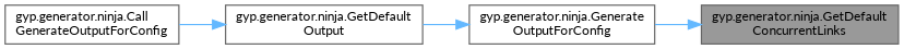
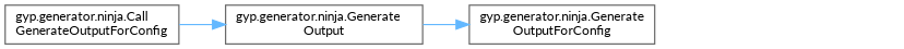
  digraph {
    fontname=Lato
    rankdir=RL
    node [color=grey40 fillcolor=white fontname=Lato fontsize=10 shape=box style=filled]
    edge [color=steelblue1 dir=back fontname=Lato fontsize=10 labelfontname=Helvetica labelfontsize=10 style=solid]
-   n1 [color=gray40 fillcolor=grey60 fontcolor=black height=0.2 label="gyp.generator.ninja.GetDefault\lConcurrentLinks" width=0.4]
    n2 [height=0.2 label="gyp.generator.ninja.Generate\lOutputForConfig" width=0.4]
-   n3 [height=0.2 label="gyp.generator.ninja.GetDefault\lOutput" width=0.4]
+   n3 [height=0.2 label="gyp.generator.ninja.Generate\lOutput" width=0.4]
    n4 [height=0.2 label="gyp.generator.ninja.Call\lGenerateOutputForConfig" width=0.4]
-   n1 -> n2
    n2 -> n3
    n3 -> n4
  }
